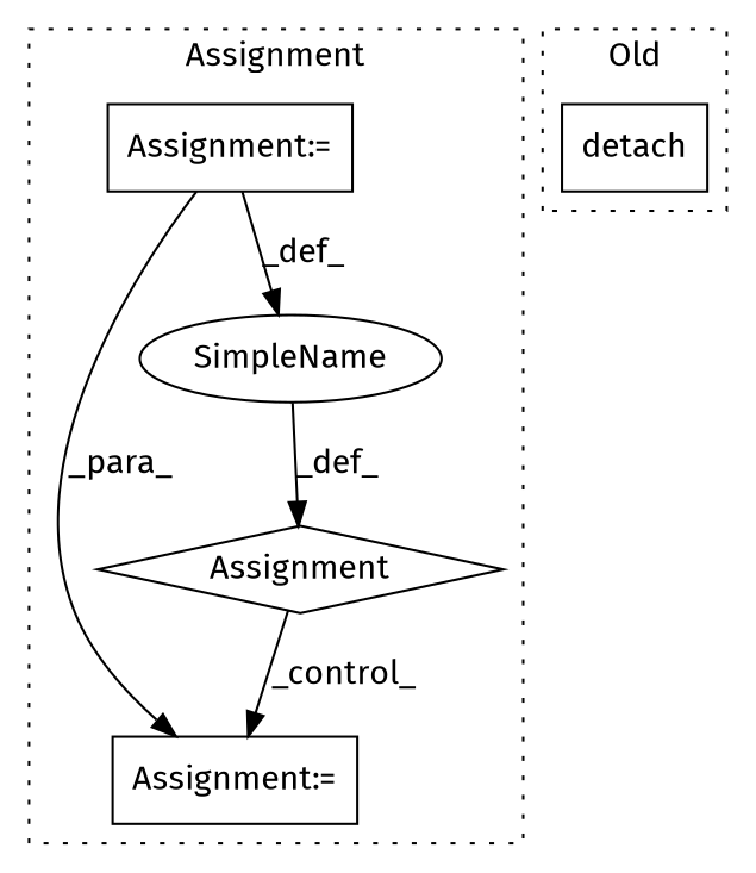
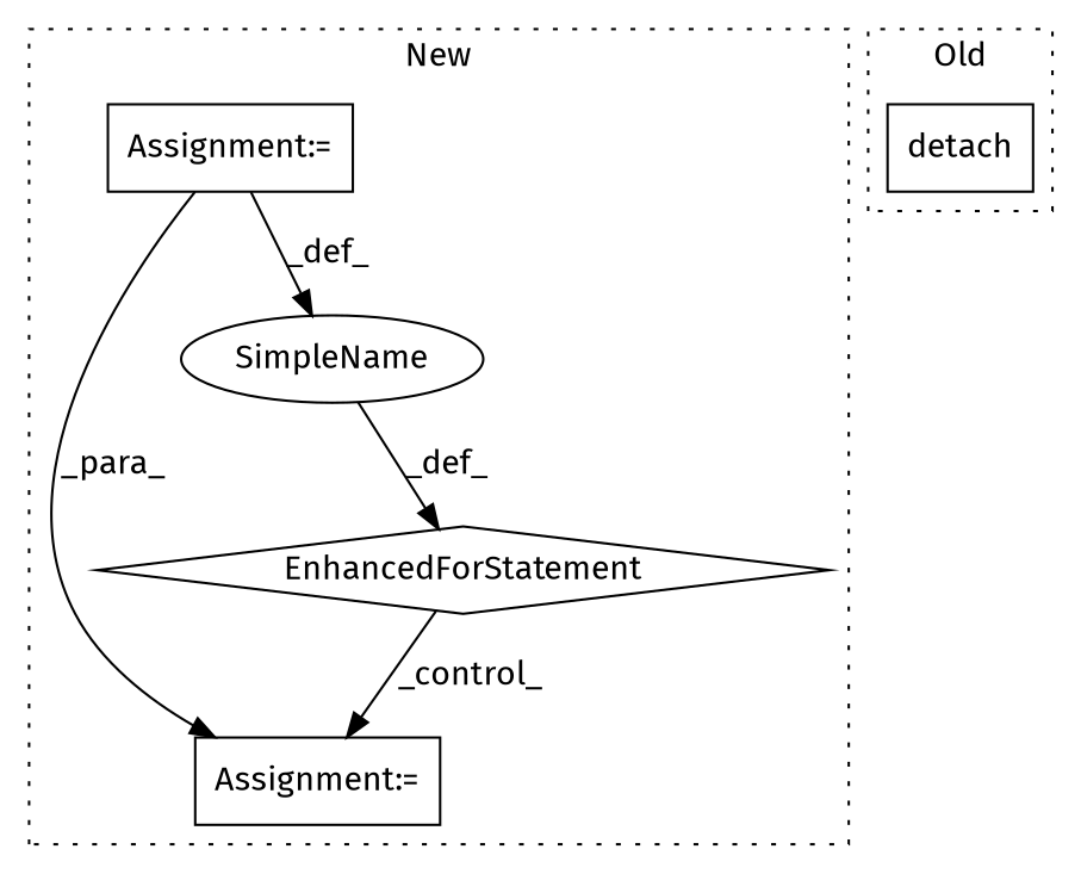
  digraph {
    fontname="Fira Sans"
    node [a=7 fontname="Fira Sans" l=1 shape=box]
    edge [fontname="Fira Sans"]
-   n1 [a=70 l="73,2" label=Assignment s="2437,2578" shape=diamond]
+   n1 [a=70 l="73,2" label=EnhancedForStatement s="2437,2578" shape=diamond]
    n2 [label="Assignment:=" s=1609]
    n3 [label="Assignment:=" s=2595]
    n4 [a=42 l=15 label=SimpleName s=2518 shape=ellipse]
    n5 [a=32 l=8 label=detach s=2114]
    subgraph cluster_1 {
-     label=Assignment
+     label=New
      style=dotted
      n1
      n2
      n3
      n4
    }
    subgraph cluster_2 {
      label=Old
      style=dotted
      n5
    }
    n1 -> n3 [label=_control_]
    n2 -> n3 [label=_para_]
    n2 -> n4 [label=_def_]
    n4 -> n1 [label=_def_]
  }
